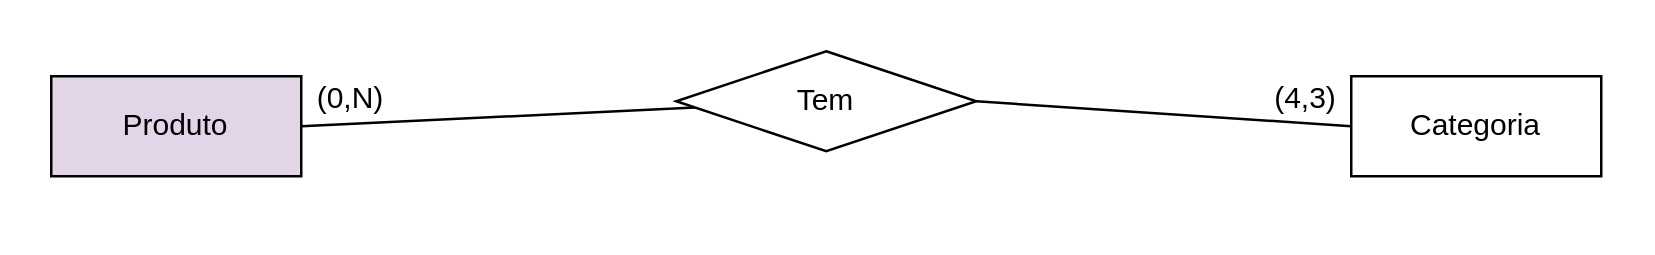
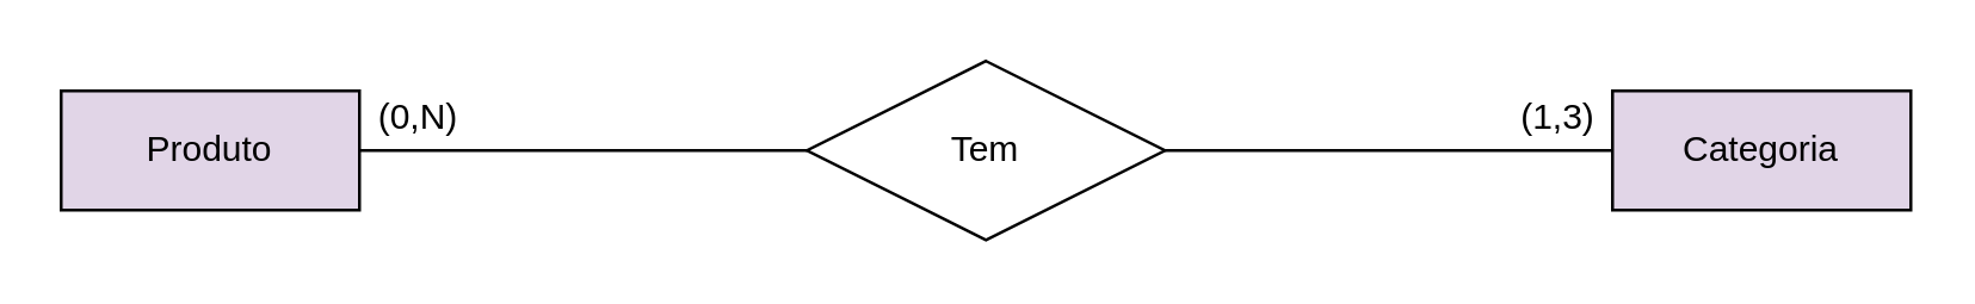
  <mxCell id="0" />
  <mxCell id="1" parent="0" />
  <mxCell id="2" style="edgeStyle=none;html=1;exitX=1;exitY=0.5;exitDx=0;exitDy=0;startArrow=none;startFill=0;endArrow=none;endFill=0;" edge="1" parent="1" source="3" target="6"><mxGeometry relative="1" as="geometry" /></mxCell>
  <mxCell id="3" value="Produto" style="whiteSpace=wrap;html=1;align=center;fillColor=#e1d5e7;" vertex="1" parent="1"><mxGeometry x="20" y="30" width="100" height="40" as="geometry" /></mxCell>
- <mxCell id="4" value="Categoria" style="whiteSpace=wrap;html=1;align=center;" vertex="1" parent="1"><mxGeometry x="540" y="30" width="100" height="40" as="geometry" /></mxCell>
+ <mxCell id="4" value="Categoria" style="whiteSpace=wrap;html=1;align=center;fillColor=#e1d5e7;" vertex="1" parent="1"><mxGeometry x="540" y="30" width="100" height="40" as="geometry" /></mxCell>
  <mxCell id="5" style="edgeStyle=none;html=1;exitX=1;exitY=0.5;exitDx=0;exitDy=0;entryX=0;entryY=0.5;entryDx=0;entryDy=0;startArrow=none;startFill=0;endArrow=none;endFill=0;" edge="1" parent="1" source="6" target="4"><mxGeometry relative="1" as="geometry" /></mxCell>
- <mxCell id="6" value="Tem" style="shape=rhombus;perimeter=rhombusPerimeter;whiteSpace=wrap;html=1;align=center;" vertex="1" parent="1"><mxGeometry x="270" y="20" width="120" height="40" as="geometry" /></mxCell>
- <mxCell id="7" value="(4,3)" style="text;html=1;strokeColor=none;fillColor=none;align=center;verticalAlign=middle;whiteSpace=wrap;rounded=0;" vertex="1" parent="1"><mxGeometry x="492" y="24" width="60" height="30" as="geometry" /></mxCell>
+ <mxCell id="6" value="Tem" style="shape=rhombus;perimeter=rhombusPerimeter;whiteSpace=wrap;html=1;align=center;" vertex="1" parent="1"><mxGeometry x="270" y="20" width="120" height="60" as="geometry" /></mxCell>
+ <mxCell id="7" value="(1,3)" style="text;html=1;strokeColor=none;fillColor=none;align=center;verticalAlign=middle;whiteSpace=wrap;rounded=0;" vertex="1" parent="1"><mxGeometry x="492" y="24" width="60" height="30" as="geometry" /></mxCell>
  <mxCell id="8" value="(0,N)" style="text;html=1;strokeColor=none;fillColor=none;align=center;verticalAlign=middle;whiteSpace=wrap;rounded=0;" vertex="1" parent="1"><mxGeometry x="110" y="24" width="60" height="30" as="geometry" /></mxCell>
